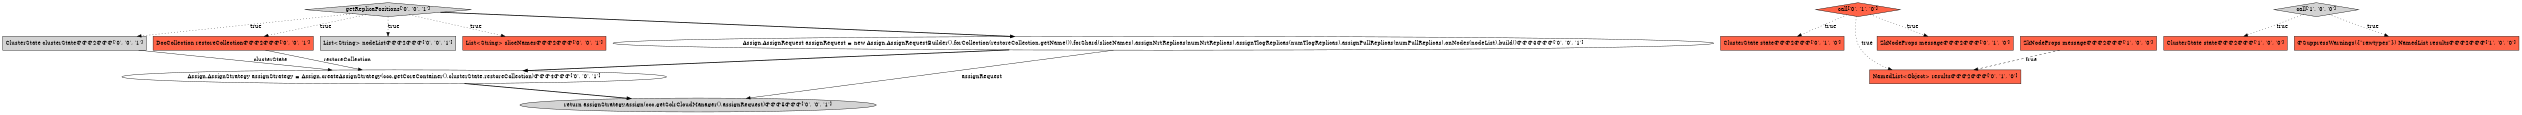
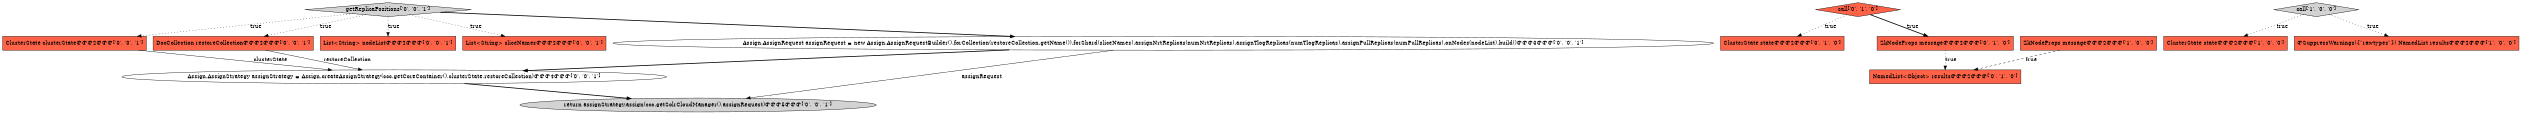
  digraph {
    node [fillcolor=tomato shape=box style=filled]
    edge [style=dotted]
    n1 [fillcolor=lightgray label="getReplicaPositions['0', '0', '1']" shape=diamond]
-   n2 [fillcolor=lightgray label="ClusterState clusterState@@@2@@@['0', '0', '1']"]
+   n2 [label="ClusterState clusterState@@@2@@@['0', '0', '1']"]
    n3 [label="DocCollection restoreCollection@@@2@@@['0', '0', '1']"]
-   n4 [fillcolor=lightgray label="List<String> nodeList@@@2@@@['0', '0', '1']"]
+   n4 [label="List<String> nodeList@@@2@@@['0', '0', '1']"]
    n5 [label="List<String> sliceNames@@@2@@@['0', '0', '1']"]
    n6 [fillcolor=white label="Assign.AssignRequest assignRequest = new Assign.AssignRequestBuilder().forCollection(restoreCollection.getName()).forShard(sliceNames).assignNrtReplicas(numNrtReplicas).assignTlogReplicas(numTlogReplicas).assignPullReplicas(numPullReplicas).onNodes(nodeList).build()@@@3@@@['0', '0', '1']" shape=ellipse]
    n7 [fillcolor=white label="Assign.AssignStrategy assignStrategy = Assign.createAssignStrategy(ccc.getCoreContainer(),clusterState,restoreCollection)@@@4@@@['0', '0', '1']" shape=ellipse]
    n8 [fillcolor=lightgray label="return assignStrategy.assign(ccc.getSolrCloudManager(),assignRequest)@@@5@@@['0', '0', '1']" shape=ellipse]
    n9 [label="ClusterState state@@@2@@@['0', '1', '0']"]
    n10 [label="ZkNodeProps message@@@2@@@['1', '0', '0']"]
    n11 [label="NamedList<Object> results@@@2@@@['0', '1', '0']"]
    n12 [label="ClusterState state@@@2@@@['1', '0', '0']"]
    n13 [label="ZkNodeProps message@@@2@@@['0', '1', '0']"]
    n14 [label="@SuppressWarnings({\"rawtypes\"}) NamedList results@@@2@@@['1', '0', '0']"]
    n15 [fillcolor=lightgray label="call['1', '0', '0']" shape=diamond]
    n16 [label="call['0', '1', '0']" shape=diamond]
    n1 -> n2 [label=true]
    n1 -> n3 [label=true]
    n1 -> n4 [label=true]
    n1 -> n5 [label=true]
    n1 -> n6 [style=bold]
    n2 -> n7 [label=clusterState style=solid]
    n3 -> n7 [label=restoreCollection style=solid]
    n6 -> n7 [style=bold]
    n6 -> n8 [label=assignRequest style=solid]
    n7 -> n8 [style=bold]
    n10 -> n11 [label=true style=dashed]
    n15 -> n12 [label=true]
    n15 -> n14 [label=true]
    n16 -> n9 [label=true]
-   n16 -> n11 [label=true]
-   n16 -> n13 [label=true]
+   n13 -> n11 [label=true]
+   n16 -> n13 [label=true style=bold]
  }
